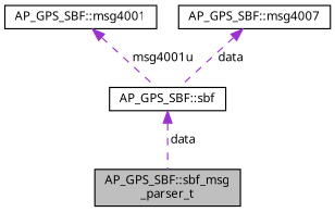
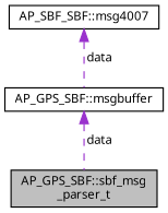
  digraph {
    fontname="Noto Sans"
    node [color=black fillcolor=white fontname="Noto Sans" fontsize=10 shape=record style=filled]
    edge [color=darkorchid3 dir=back fontname="Noto Sans" fontsize=10 labelfontname=Helvetica labelfontsize=10 style=dashed]
    n1 [fillcolor=grey75 fontcolor=black height=0.2 label="AP_GPS_SBF::sbf_msg\l_parser_t" width=0.4]
-   n2 [height=0.2 label="AP_GPS_SBF::sbf" width=0.4]
-   n3 [height=0.2 label="AP_GPS_SBF::msg4001" width=0.4]
-   n4 [height=0.2 label="AP_GPS_SBF::msg4007" width=0.4]
+   n2 [height=0.2 label="AP_GPS_SBF::msgbuffer" width=0.4]
+   n4 [height=0.2 label="AP_SBF_SBF::msg4007" width=0.4]
    n2 -> n1 [label=" data"]
-   n3 -> n2 [label=" msg4001u"]
    n4 -> n2 [label=" data"]
  }
